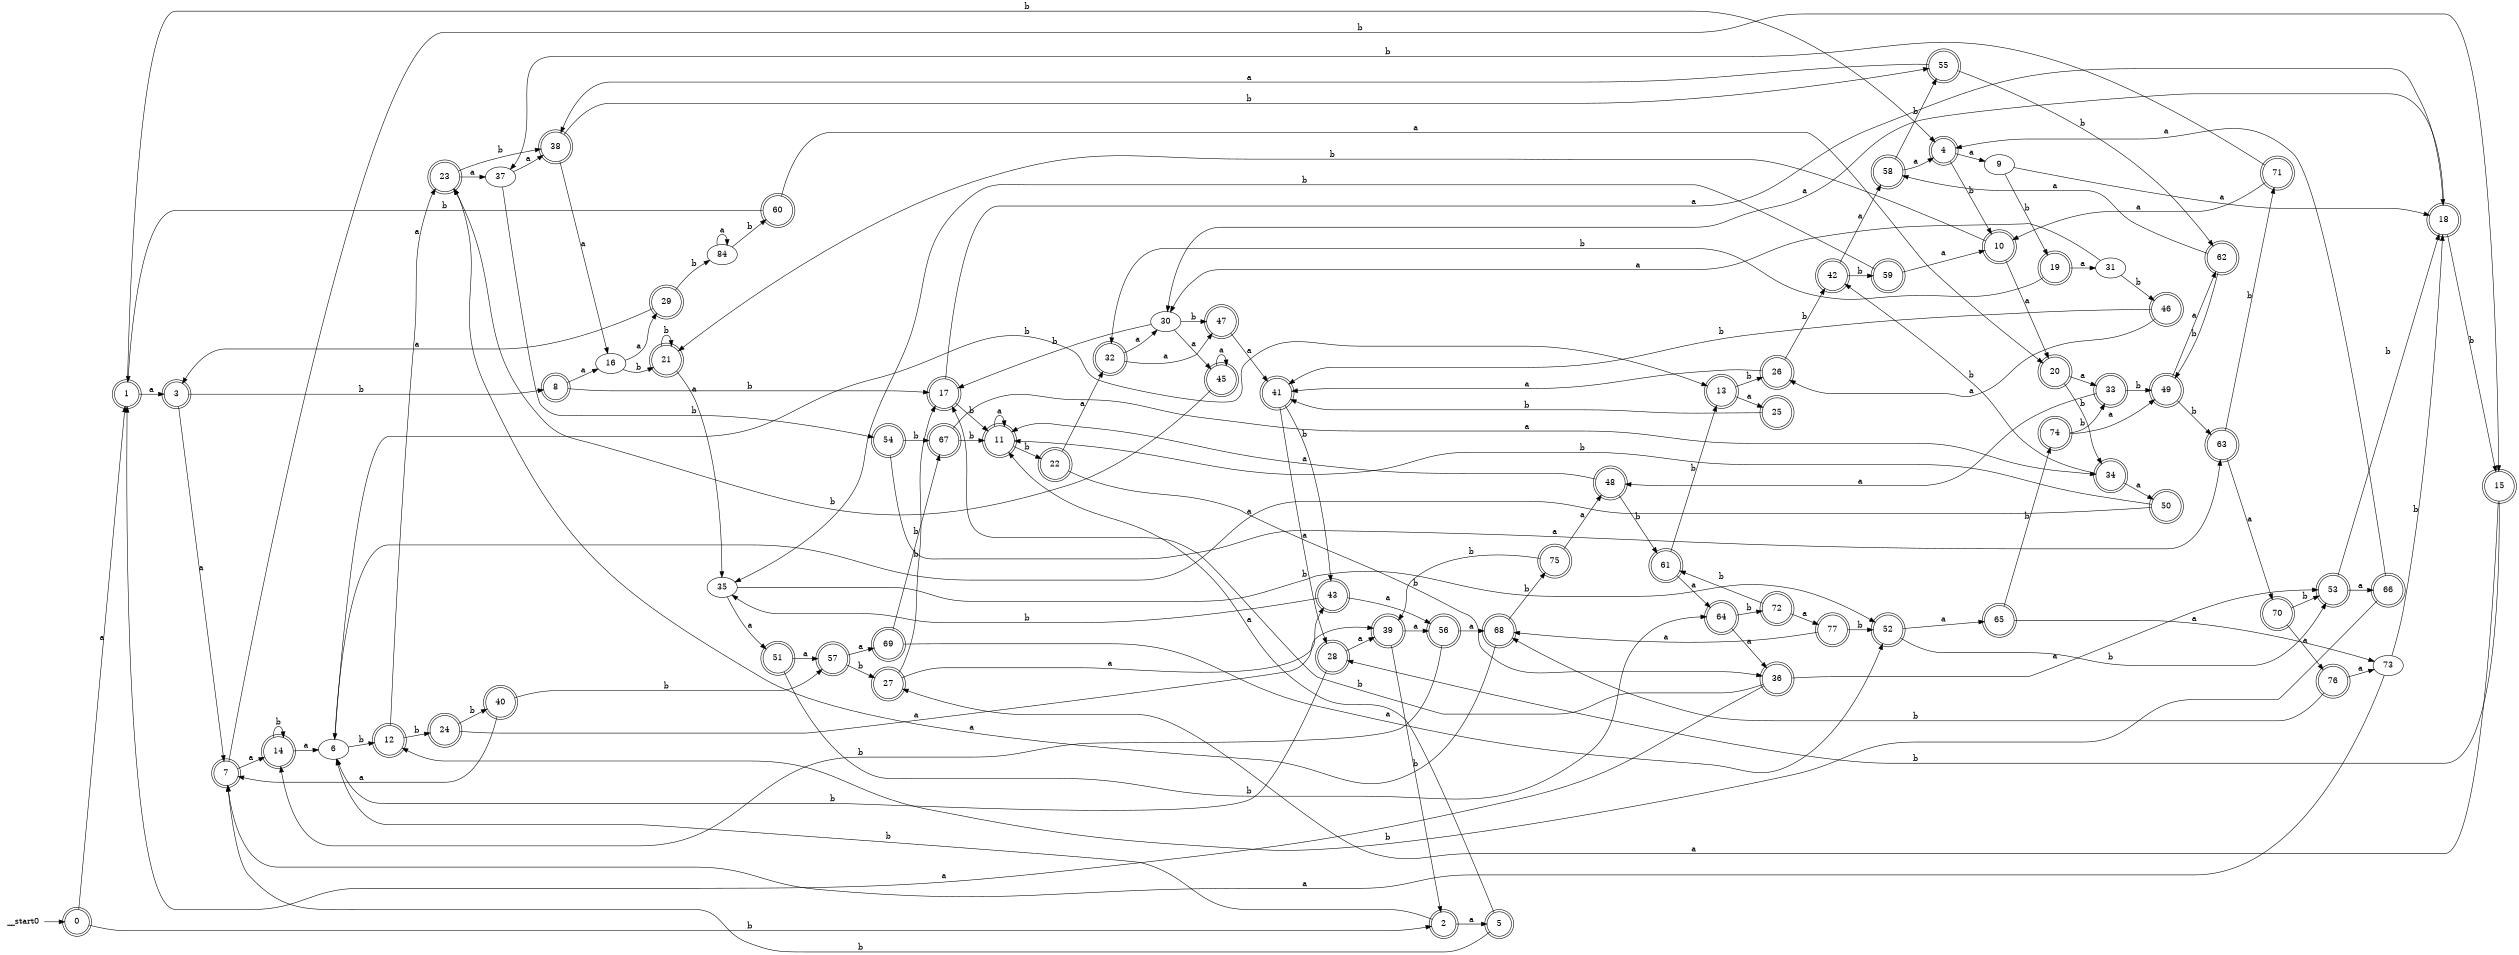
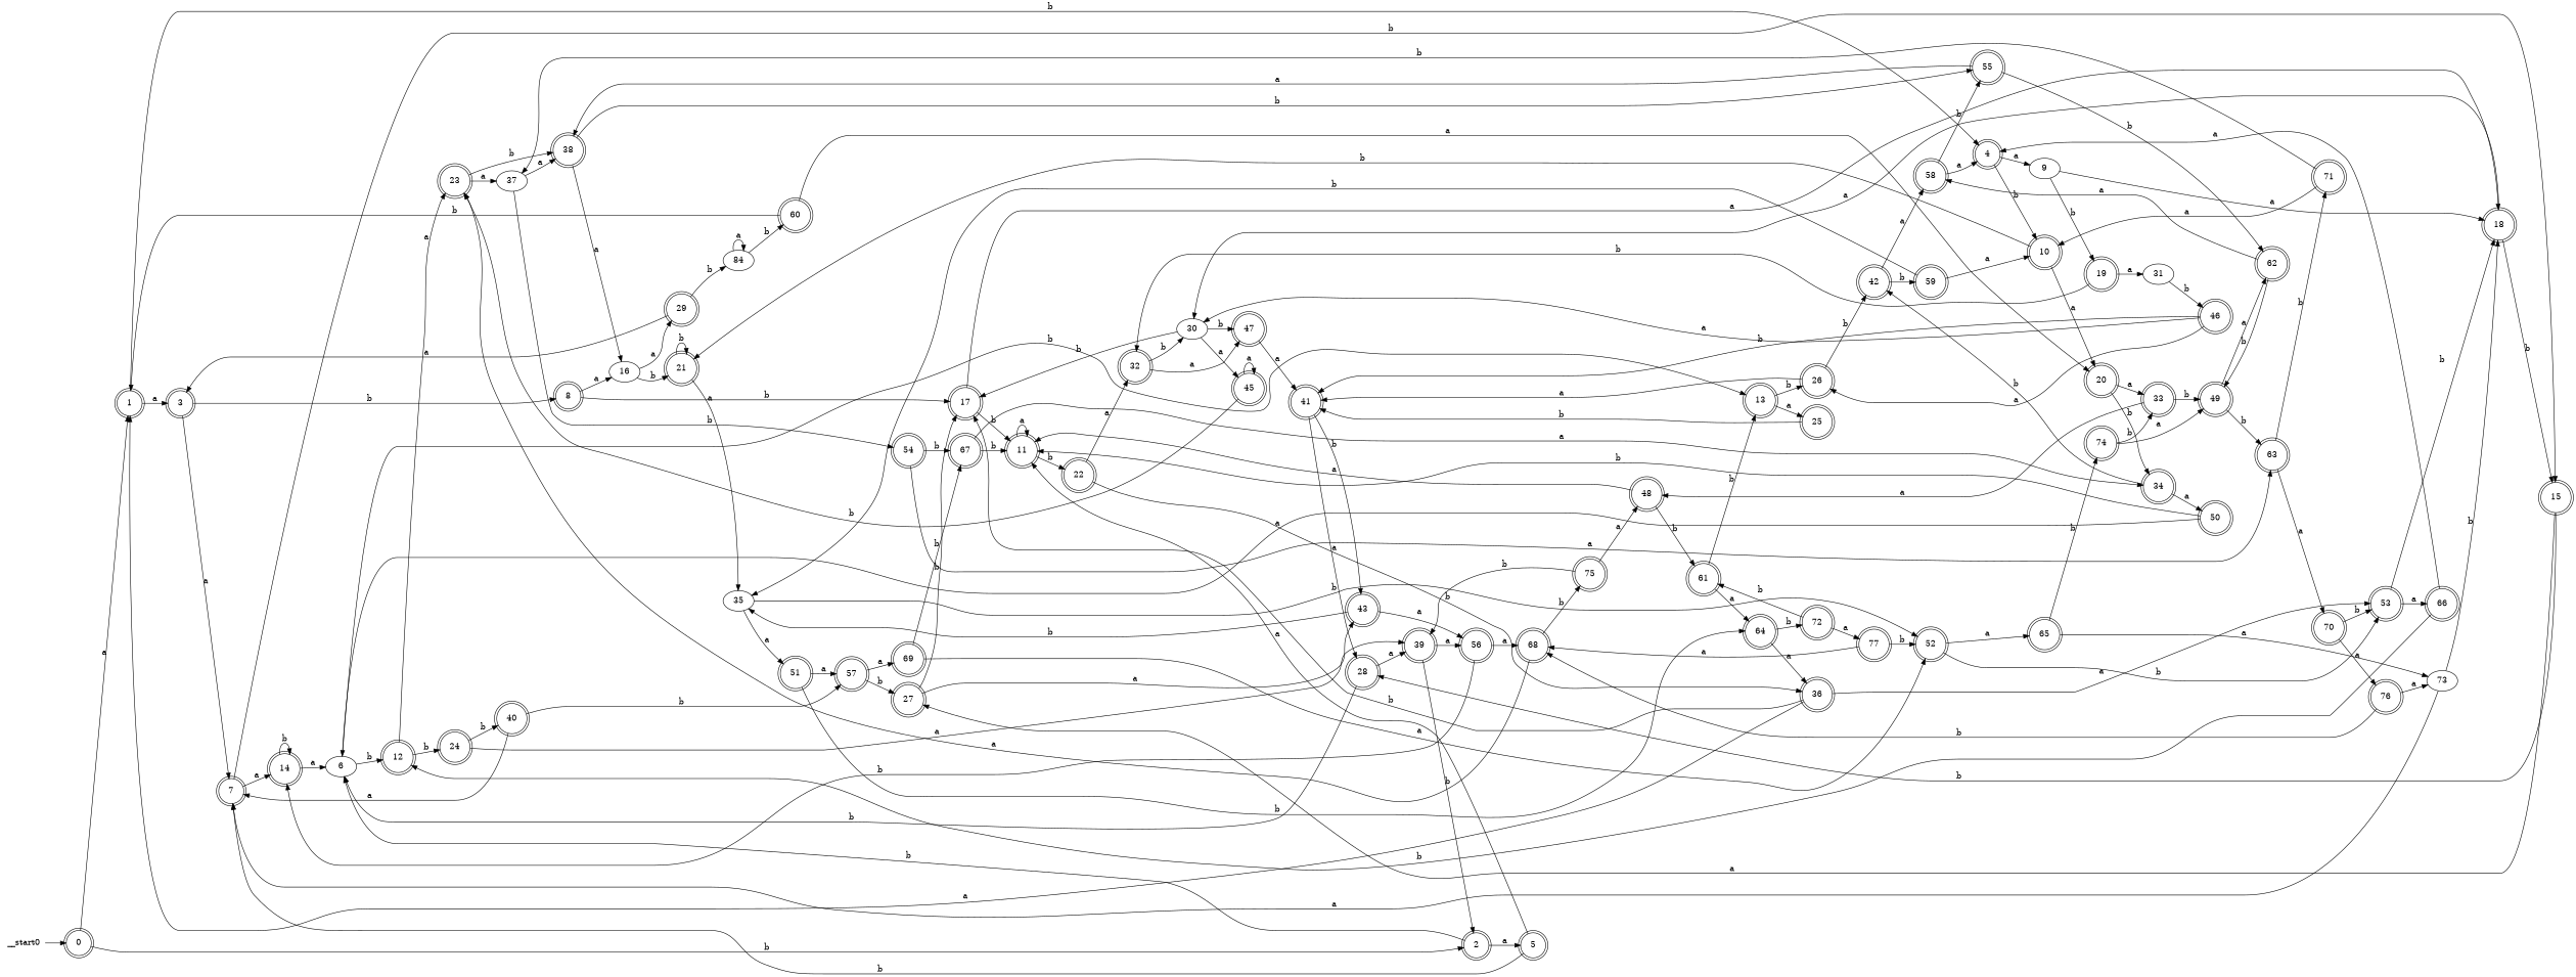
  digraph {
    rankdir=LR
    node [shape=doublecircle]
    __start0 [shape=none]
    0
    1
    2
    3
    4
    5
    6 [shape=""]
    7
    8
    9 [shape=""]
    10
    11
    12
    13
    14
    15
    16 [shape=""]
    17
    18
    19
    20
    21
    22
    23
    24
    25
    26
    27
    28
    29
    30 [shape=""]
    31 [shape=""]
    32
    33
    34
    35 [shape=""]
    36
    37 [shape=""]
    38
    39
    40
    41
    42
    43
    n46 [label=84 shape=""]
    45
    47
    46
    48
    49
    50
    51
    52
    53
    54
    55
    56
    57
    58
    59
    60
    61
    62
    63
    64
    65
    66
    67
    68
    69
    70
    71
    72
    73 [shape=""]
    74
    75
    76
    77
    __start0 -> 0
    0 -> 1 [label=a]
    0 -> 2 [label=b]
    1 -> 3 [label=a]
    1 -> 4 [label=b]
    2 -> 5 [label=a]
    2 -> 6 [label=b]
    3 -> 7 [label=a]
    3 -> 8 [label=b]
    4 -> 9 [label=a]
    4 -> 10 [label=b]
    5 -> 7 [label=b]
    5 -> 11 [label=a]
    6 -> 12 [label=b]
    6 -> 13 [label=b]
    7 -> 14 [label=a]
    7 -> 15 [label=b]
    8 -> 16 [label=a]
    8 -> 17 [label=b]
    9 -> 18 [label=a]
    9 -> 19 [label=b]
    10 -> 20 [label=a]
    10 -> 21 [label=b]
    11 -> 11 [label=a]
    11 -> 22 [label=b]
    12 -> 23 [label=a]
    12 -> 24 [label=b]
    13 -> 25 [label=a]
    13 -> 26 [label=b]
    14 -> 6 [label=a]
    14 -> 14 [label=b]
    15 -> 27 [label=a]
    15 -> 28 [label=b]
    16 -> 21 [label=b]
    16 -> 29 [label=a]
    17 -> 11 [label=b]
    17 -> 18 [label=a]
    18 -> 15 [label=b]
    18 -> 30 [label=a]
    19 -> 31 [label=a]
    19 -> 32 [label=b]
    20 -> 33 [label=a]
    20 -> 34 [label=b]
    21 -> 21 [label=b]
    21 -> 35 [label=a]
    22 -> 32 [label=a]
    22 -> 36 [label=b]
    23 -> 37 [label=a]
    23 -> 38 [label=b]
    24 -> 39 [label=a]
    24 -> 40 [label=b]
    25 -> 41 [label=b]
    26 -> 41 [label=a]
    26 -> 42 [label=b]
    27 -> 17 [label=b]
    27 -> 43 [label=a]
    28 -> 6 [label=b]
    28 -> 39 [label=a]
    29 -> 3 [label=a]
    29 -> n46 [label=b]
    30 -> 17 [label=b]
    30 -> 45 [label=a]
    30 -> 47 [label=b]
-   31 -> 30 [label=a]
+   46 -> 30 [label=a]
    31 -> 46 [label=b]
-   32 -> 30 [label=a]
+   32 -> 30 [label=b]
    32 -> 47 [label=a]
    33 -> 48 [label=a]
    33 -> 49 [label=b]
    34 -> 42 [label=b]
    34 -> 50 [label=a]
    35 -> 51 [label=a]
    35 -> 52 [label=b]
    36 -> 1 [label=a]
    36 -> 17 [label=b]
    36 -> 53 [label=a]
    37 -> 38 [label=a]
    37 -> 54 [label=b]
    38 -> 16 [label=a]
    38 -> 55 [label=b]
    39 -> 2 [label=b]
    39 -> 56 [label=a]
    40 -> 7 [label=a]
    40 -> 57 [label=b]
    41 -> 28 [label=a]
    41 -> 43 [label=b]
    42 -> 58 [label=a]
    42 -> 59 [label=b]
    43 -> 35 [label=b]
    43 -> 56 [label=a]
    n46 -> n46 [label=a]
    n46 -> 60 [label=b]
    45 -> 23 [label=b]
    45 -> 45 [label=a]
    47 -> 41 [label=a]
    46 -> 26 [label=a]
    46 -> 41 [label=b]
    48 -> 11 [label=a]
    48 -> 61 [label=b]
    49 -> 62 [label=a]
    49 -> 63 [label=b]
    50 -> 6 [label=a]
    50 -> 11 [label=b]
    51 -> 57 [label=a]
    51 -> 64 [label=b]
    52 -> 53 [label=b]
    52 -> 65 [label=a]
    53 -> 18 [label=b]
    53 -> 66 [label=a]
    54 -> 63 [label=a]
    54 -> 67 [label=b]
    55 -> 38 [label=a]
    55 -> 62 [label=b]
    56 -> 14 [label=b]
    56 -> 68 [label=a]
    57 -> 27 [label=b]
    57 -> 69 [label=a]
    58 -> 4 [label=a]
    58 -> 55 [label=b]
    59 -> 10 [label=a]
    59 -> 35 [label=b]
    60 -> 1 [label=b]
    60 -> 20 [label=a]
    61 -> 13 [label=b]
    61 -> 64 [label=a]
    62 -> 49 [label=b]
    62 -> 58 [label=a]
    63 -> 70 [label=a]
    63 -> 71 [label=b]
    64 -> 36 [label=a]
    64 -> 72 [label=b]
    65 -> 73 [label=a]
    65 -> 74 [label=b]
    66 -> 4 [label=a]
    66 -> 12 [label=b]
    67 -> 11 [label=b]
    67 -> 34 [label=a]
    68 -> 23 [label=a]
    68 -> 75 [label=b]
    69 -> 52 [label=a]
    69 -> 67 [label=b]
    70 -> 53 [label=b]
    70 -> 76 [label=a]
    71 -> 10 [label=a]
    71 -> 37 [label=b]
    72 -> 61 [label=b]
    72 -> 77 [label=a]
    73 -> 7 [label=a]
    73 -> 18 [label=b]
    74 -> 33 [label=b]
    74 -> 49 [label=a]
    75 -> 39 [label=b]
    75 -> 48 [label=a]
    76 -> 68 [label=b]
    76 -> 73 [label=a]
    77 -> 52 [label=b]
    77 -> 68 [label=a]
  }
